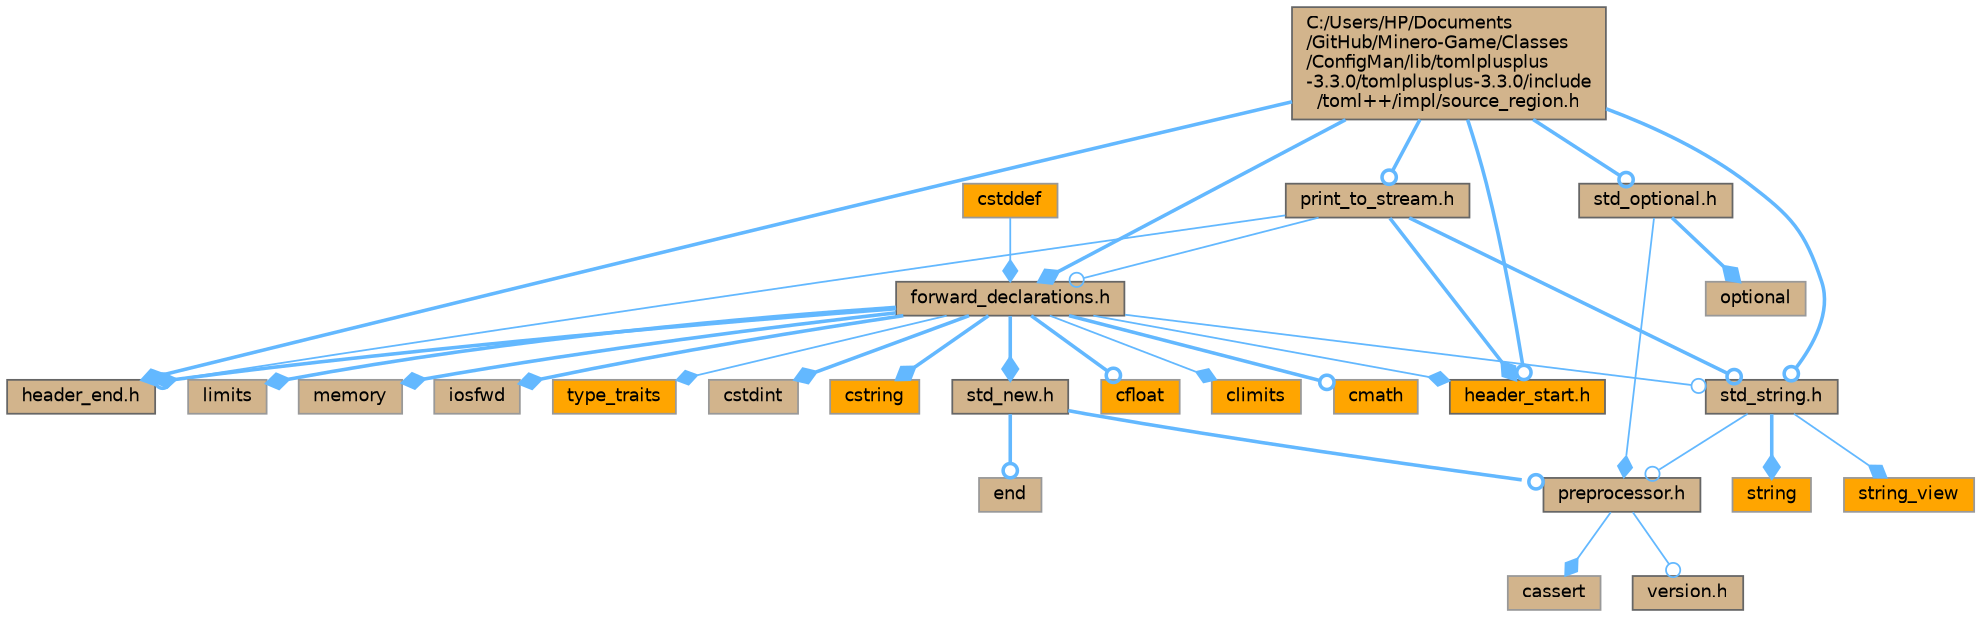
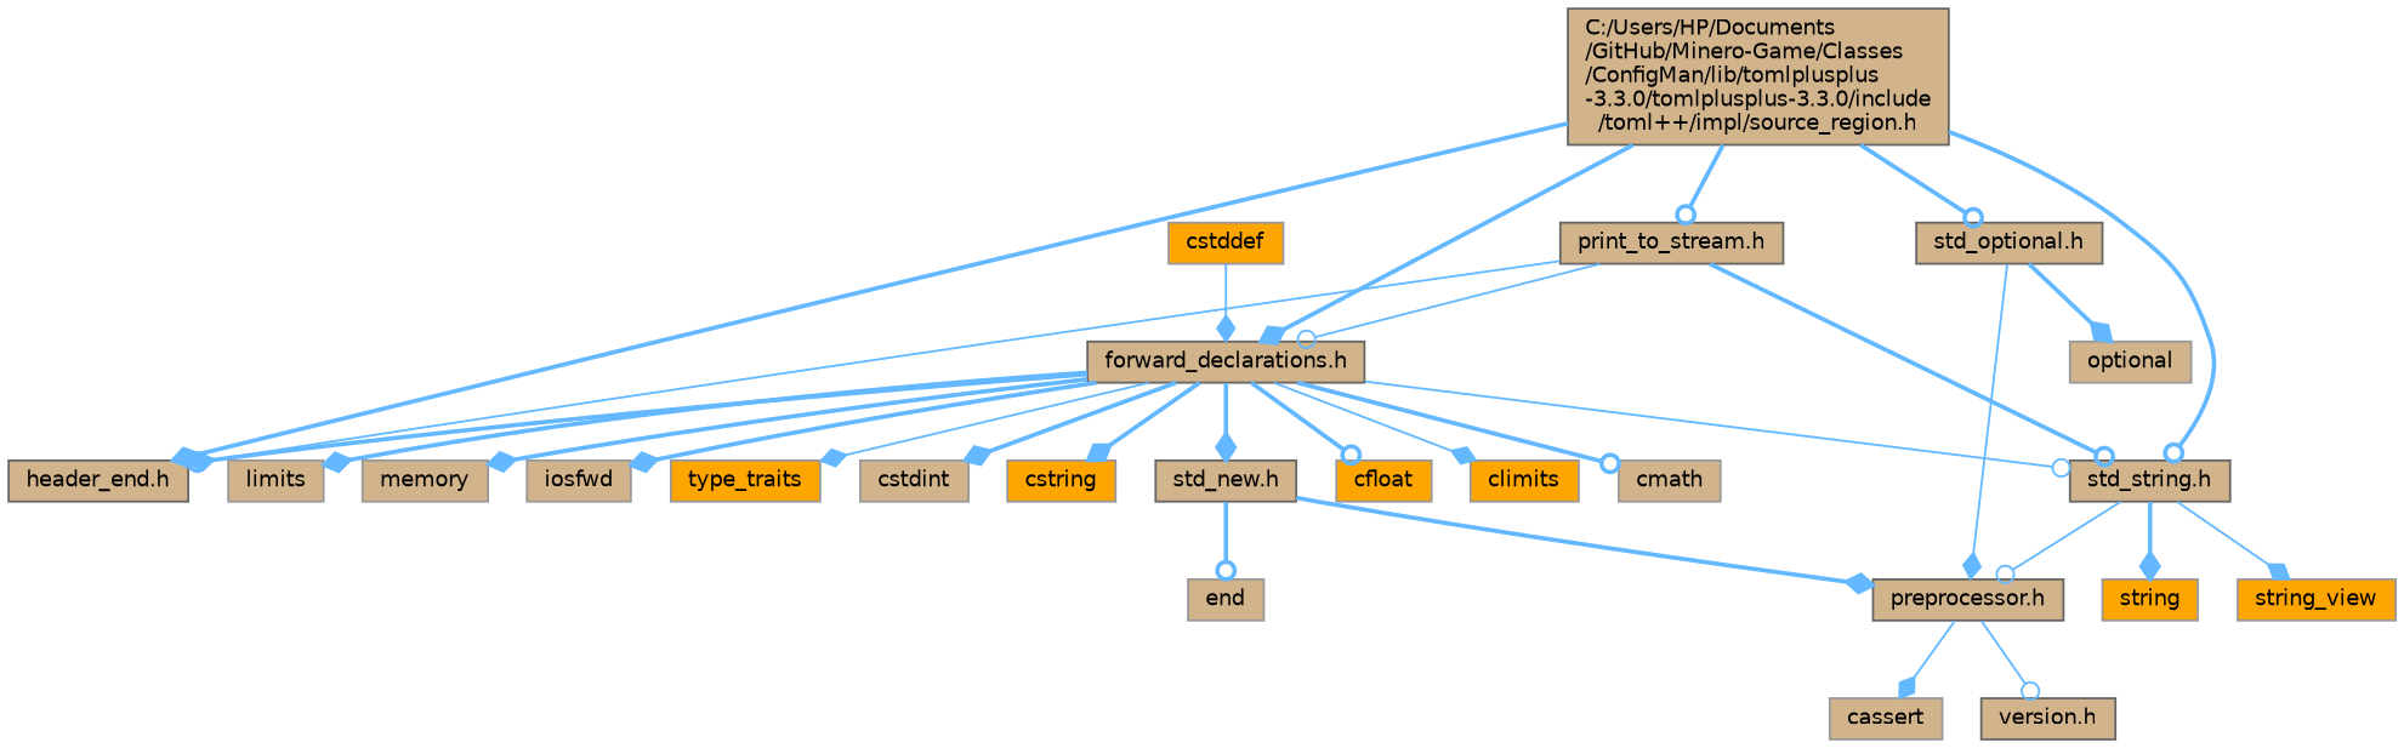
  digraph {
    node [color=grey60 fillcolor=tan fontname=Helvetica fontsize=10 shape=box style=filled]
    edge [arrowhead=diamond color=steelblue1 fontname=Helvetica fontsize=10 labelfontname=Helvetica labelfontsize=10 style=bold]
    n1 [color=gray40 fontcolor=black height=0.2 label="C:/Users/HP/Documents\l/GitHub/Minero-Game/Classes\l/ConfigMan/lib/tomlplusplus\l-3.3.0/tomlplusplus-3.3.0/include\l/toml++/impl/source_region.h" width=0.4]
    n2 [color=grey40 height=0.2 label="std_optional.h" width=0.4]
    n3 [color=grey40 height=0.2 label="std_string.h" width=0.4]
    n4 [color=grey40 height=0.2 label="forward_declarations.h" width=0.4]
-   n5 [color=grey40 fillcolor=orange height=0.2 label="header_start.h" width=0.4]
    n6 [color=grey40 height=0.2 label="header_end.h" width=0.4]
    n7 [color=grey40 height=0.2 label="print_to_stream.h" width=0.4]
    n8 [color=grey40 height=0.2 label="preprocessor.h" width=0.4]
    n9 [height=0.2 label=optional width=0.4]
    n10 [fillcolor=orange height=0.2 label=string_view width=0.4]
    n11 [fillcolor=orange height=0.2 label=string width=0.4]
    n12 [color=grey40 height=0.2 label="std_new.h" width=0.4]
    n13 [height=0.2 label=cstdint width=0.4]
    n14 [fillcolor=orange height=0.2 label=cstring width=0.4]
    n15 [fillcolor=orange height=0.2 label=cfloat width=0.4]
    n16 [fillcolor=orange height=0.2 label=climits width=0.4]
-   n17 [fillcolor=orange height=0.2 label=cmath width=0.4]
+   n17 [height=0.2 label=cmath width=0.4]
    n18 [height=0.2 label=limits width=0.4]
    n19 [height=0.2 label=memory width=0.4]
    n20 [height=0.2 label=iosfwd width=0.4]
    n21 [fillcolor=orange height=0.2 label=type_traits width=0.4]
    n22 [height=0.2 label=cassert width=0.4]
    n23 [color=grey40 height=0.2 label="version.h" width=0.4]
    n24 [height=0.2 label=end width=0.4]
    n25 [fillcolor=orange height=0.2 label=cstddef width=0.4]
    n1 -> n2 [arrowhead=odot]
    n1 -> n3 [arrowhead=odot]
    n1 -> n4
-   n1 -> n5 [arrowhead=odot]
    n1 -> n6
    n1 -> n7 [arrowhead=odot]
    n2 -> n8 [style=solid]
    n2 -> n9
    n3 -> n8 [arrowhead=odot style=solid]
    n3 -> n10 [style=solid]
    n3 -> n11
    n4 -> n3 [arrowhead=odot style=solid]
-   n4 -> n5 [style=solid]
    n4 -> n6 [arrowhead=odot]
    n4 -> n12
    n4 -> n13
    n4 -> n14
    n4 -> n15 [arrowhead=odot]
    n4 -> n16 [style=solid]
    n4 -> n17 [arrowhead=odot]
    n4 -> n18
    n4 -> n19
    n4 -> n20
    n4 -> n21 [style=solid]
    n7 -> n3 [arrowhead=odot]
    n7 -> n4 [arrowhead=odot style=solid]
-   n7 -> n5
    n7 -> n6 [style=solid]
    n8 -> n22 [style=solid]
    n8 -> n23 [arrowhead=odot style=solid]
-   n12 -> n8 [arrowhead=odot]
+   n12 -> n8
    n12 -> n24 [arrowhead=odot]
    n25 -> n4 [style=solid]
  }
